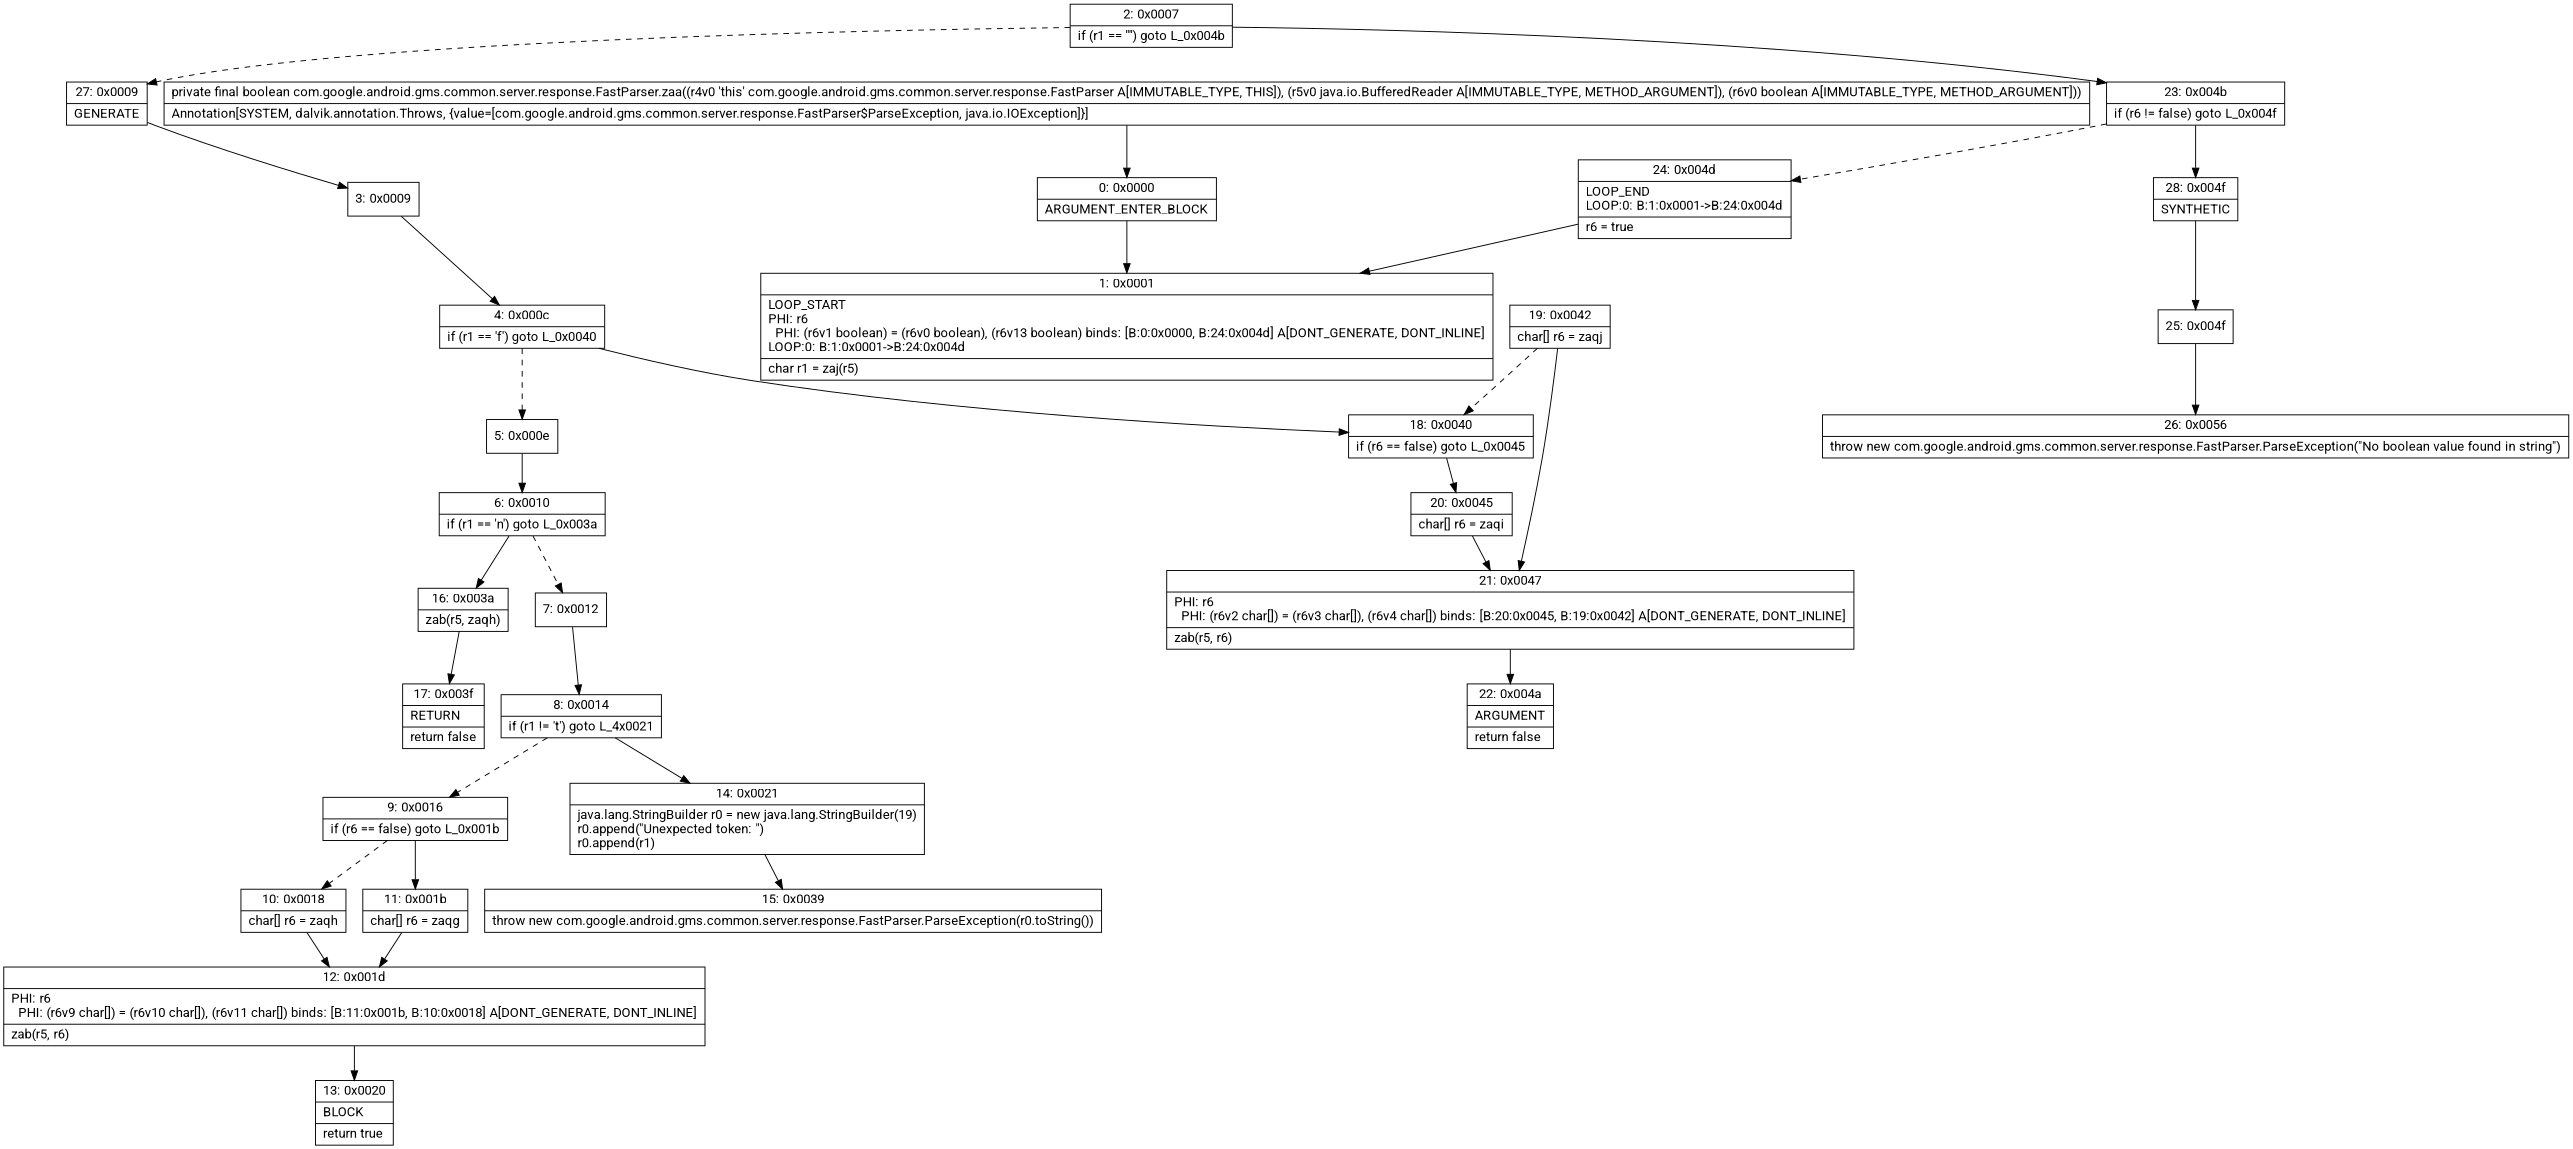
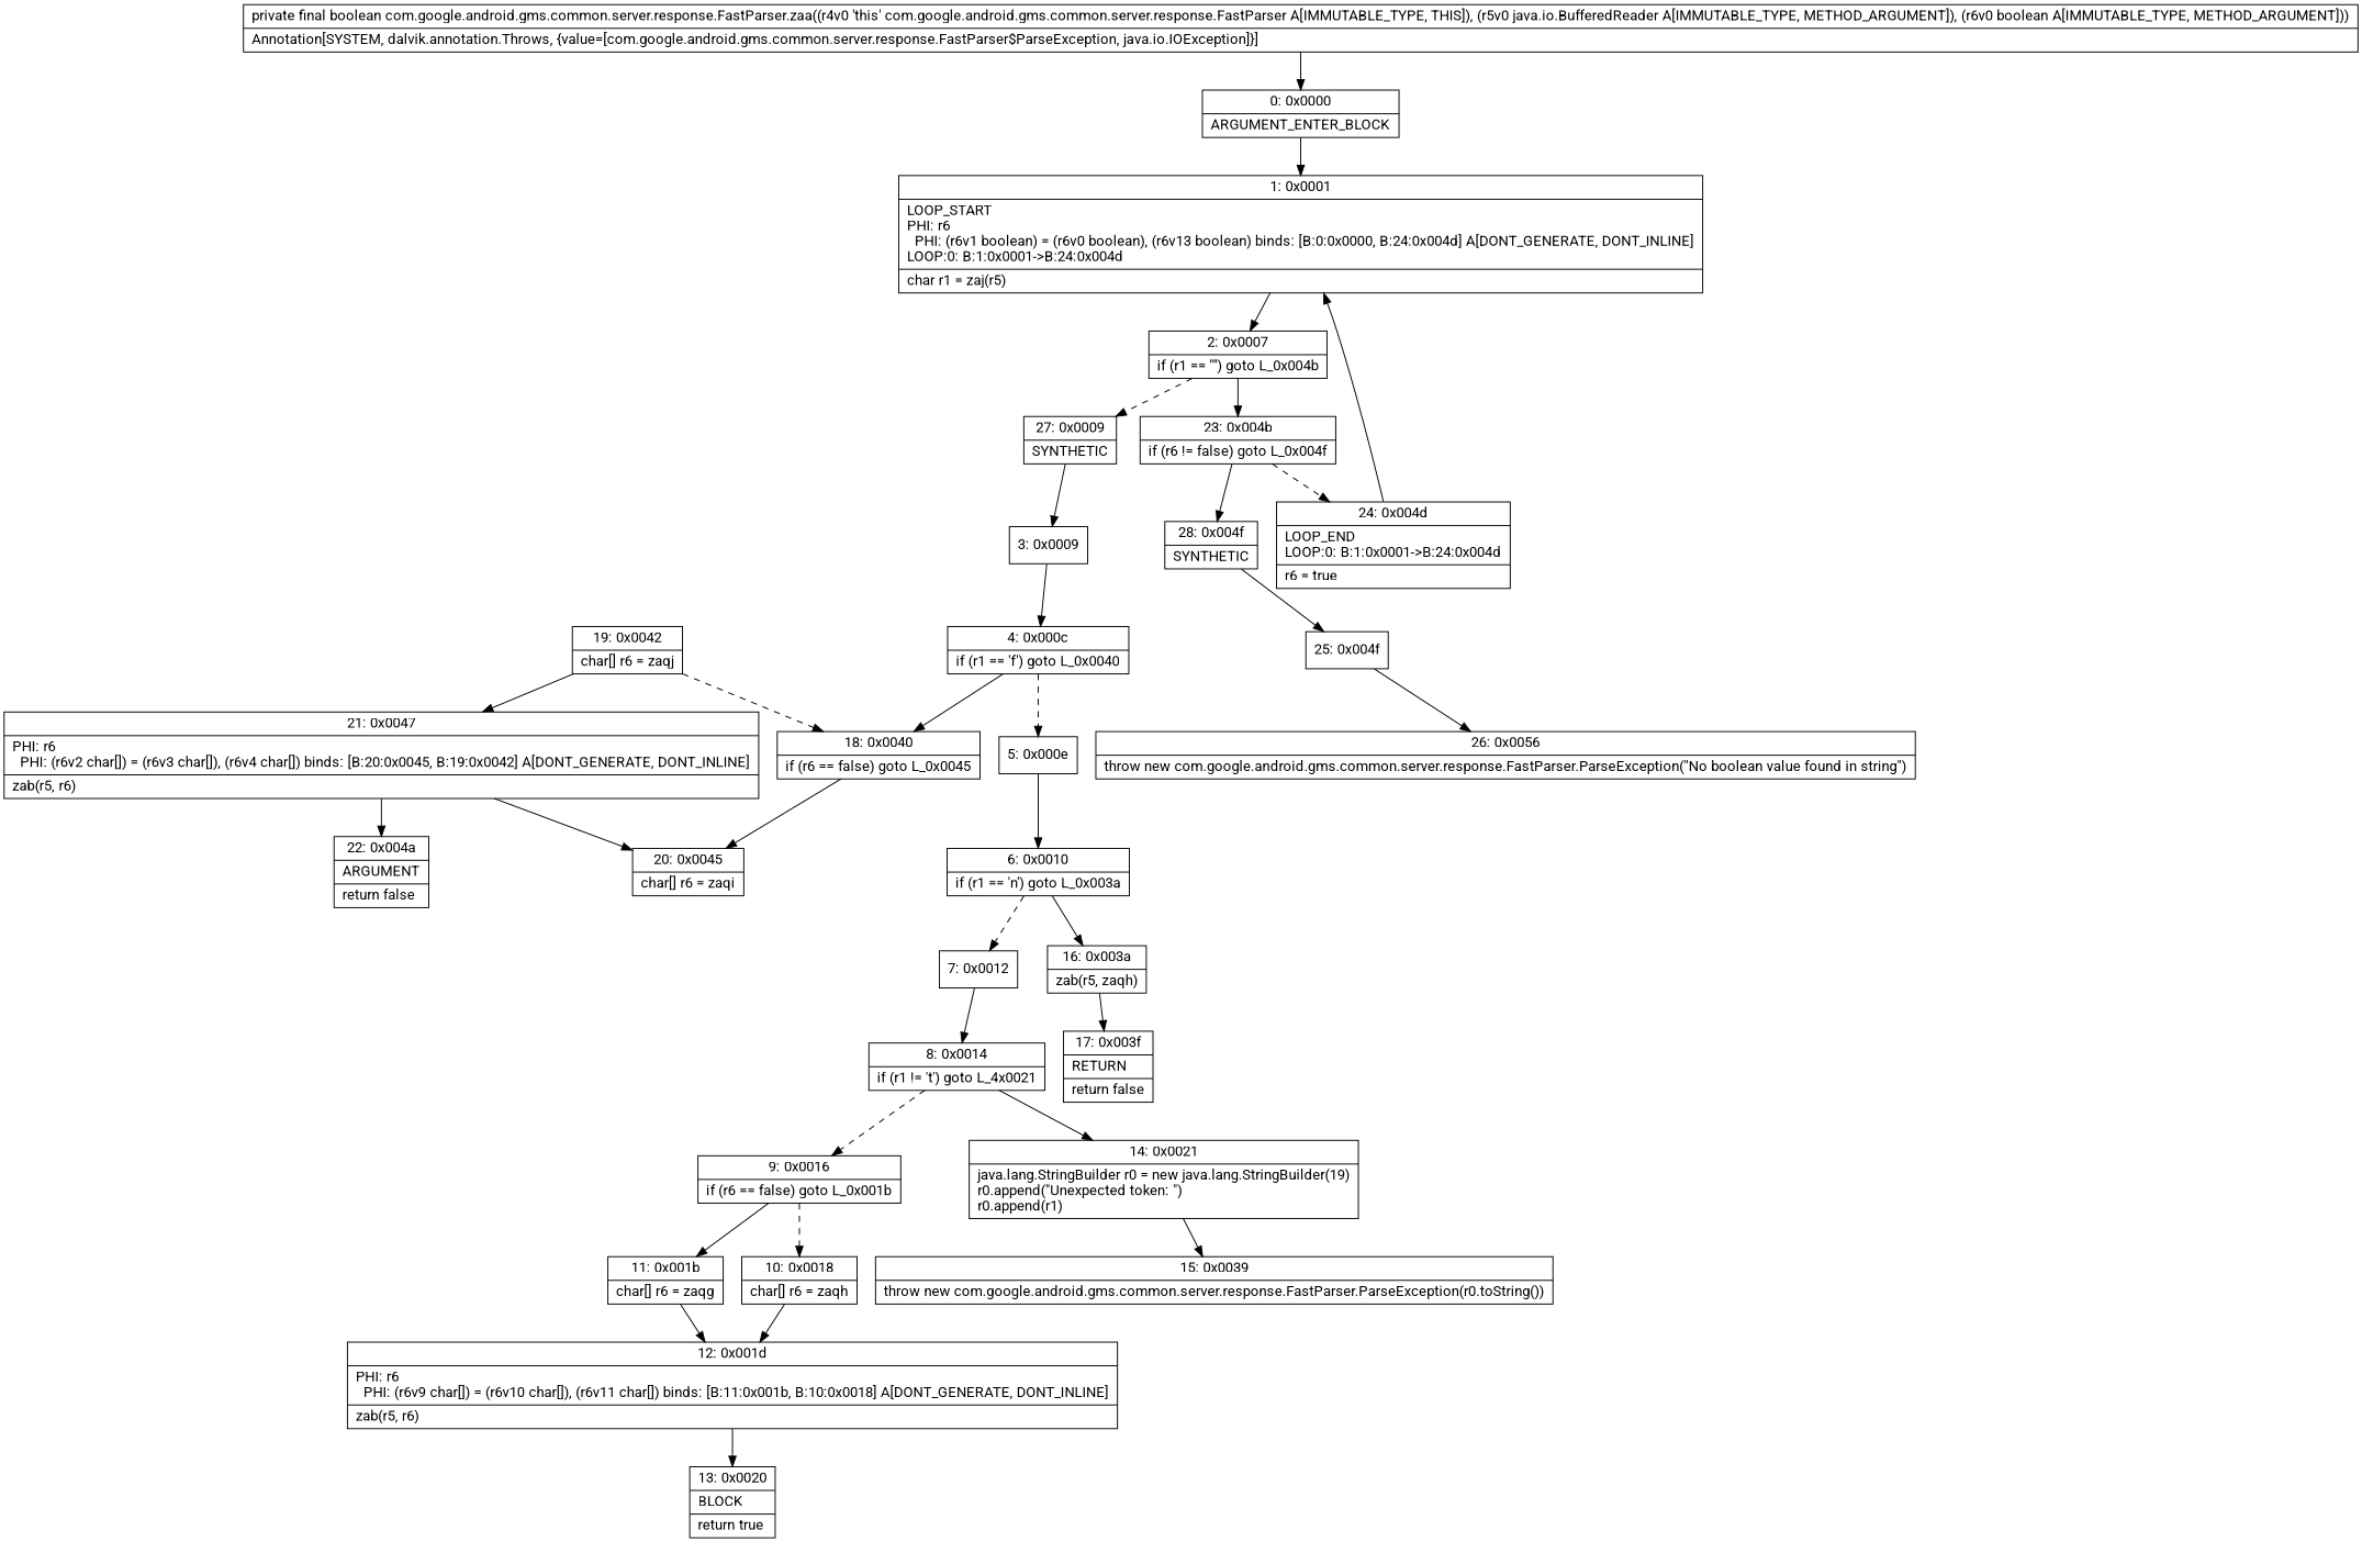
  digraph {
    fontname=Roboto
    node [fontname=Roboto shape=record]
    edge [fontname=Roboto]
    n1 [label="{0\:\ 0x0000|ARGUMENT_ENTER_BLOCK\l}"]
    n2 [label="{1\:\ 0x0001|LOOP_START\lPHI: r6 \l  PHI: (r6v1 boolean) = (r6v0 boolean), (r6v13 boolean) binds: [B:0:0x0000, B:24:0x004d] A[DONT_GENERATE, DONT_INLINE]\lLOOP:0: B:1:0x0001\-\>B:24:0x004d\l|char r1 = zaj(r5)\l}"]
    n3 [label="{2\:\ 0x0007|if (r1 == '\"') goto L_0x004b\l}"]
    n4 [label="{23\:\ 0x004b|if (r6 != false) goto L_0x004f\l}"]
-   n5 [label="{27\:\ 0x0009|GENERATE\l}"]
+   n5 [label="{27\:\ 0x0009|SYNTHETIC\l}"]
    n6 [label="{24\:\ 0x004d|LOOP_END\lLOOP:0: B:1:0x0001\-\>B:24:0x004d\l|r6 = true\l}"]
    n7 [label="{28\:\ 0x004f|SYNTHETIC\l}"]
    n8 [label="{3\:\ 0x0009}"]
    n9 [label="{4\:\ 0x000c|if (r1 == 'f') goto L_0x0040\l}"]
    n10 [label="{5\:\ 0x000e}"]
    n11 [label="{18\:\ 0x0040|if (r6 == false) goto L_0x0045\l}"]
    n12 [label="{6\:\ 0x0010|if (r1 == 'n') goto L_0x003a\l}"]
    n13 [label="{20\:\ 0x0045|char[] r6 = zaqi\l}"]
    n14 [label="{7\:\ 0x0012}"]
    n15 [label="{16\:\ 0x003a|zab(r5, zaqh)\l}"]
    n16 [label="{8\:\ 0x0014|if (r1 != 't') goto L_4x0021\l}"]
    n17 [label="{17\:\ 0x003f|RETURN\l|return false\l}"]
    n18 [label="{9\:\ 0x0016|if (r6 == false) goto L_0x001b\l}"]
    n19 [label="{14\:\ 0x0021|java.lang.StringBuilder r0 = new java.lang.StringBuilder(19)\lr0.append(\"Unexpected token: \")\lr0.append(r1)\l}"]
    n20 [label="{10\:\ 0x0018|char[] r6 = zaqh\l}"]
    n21 [label="{11\:\ 0x001b|char[] r6 = zaqg\l}"]
    n22 [label="{15\:\ 0x0039|throw new com.google.android.gms.common.server.response.FastParser.ParseException(r0.toString())\l}"]
    n23 [label="{12\:\ 0x001d|PHI: r6 \l  PHI: (r6v9 char[]) = (r6v10 char[]), (r6v11 char[]) binds: [B:11:0x001b, B:10:0x0018] A[DONT_GENERATE, DONT_INLINE]\l|zab(r5, r6)\l}"]
    n24 [label="{13\:\ 0x0020|BLOCK\l|return true\l}"]
    n25 [label="{19\:\ 0x0042|char[] r6 = zaqj\l}"]
    n26 [label="{21\:\ 0x0047|PHI: r6 \l  PHI: (r6v2 char[]) = (r6v3 char[]), (r6v4 char[]) binds: [B:20:0x0045, B:19:0x0042] A[DONT_GENERATE, DONT_INLINE]\l|zab(r5, r6)\l}"]
    n27 [label="{22\:\ 0x004a|ARGUMENT\l|return false\l}"]
    n28 [label="{25\:\ 0x004f}"]
    n29 [label="{26\:\ 0x0056|throw new com.google.android.gms.common.server.response.FastParser.ParseException(\"No boolean value found in string\")\l}"]
    n30 [label="{private final boolean com.google.android.gms.common.server.response.FastParser.zaa((r4v0 'this' com.google.android.gms.common.server.response.FastParser A[IMMUTABLE_TYPE, THIS]), (r5v0 java.io.BufferedReader A[IMMUTABLE_TYPE, METHOD_ARGUMENT]), (r6v0 boolean A[IMMUTABLE_TYPE, METHOD_ARGUMENT]))  | Annotation[SYSTEM, dalvik.annotation.Throws, \{value=[com.google.android.gms.common.server.response.FastParser$ParseException, java.io.IOException]\}]\l}"]
    n1 -> n2
+   n2 -> n3
    n3 -> n4
    n3 -> n5 [style=dashed]
    n4 -> n6 [style=dashed]
    n4 -> n7
    n5 -> n8
    n6 -> n2
    n7 -> n28
    n8 -> n9
    n9 -> n10 [style=dashed]
    n9 -> n11
    n10 -> n12
    n11 -> n13
    n12 -> n14 [style=dashed]
    n12 -> n15
-   n13 -> n26
+   n26 -> n13
    n14 -> n16
    n15 -> n17
    n16 -> n18 [style=dashed]
    n16 -> n19
    n18 -> n20 [style=dashed]
    n18 -> n21
    n19 -> n22
    n20 -> n23
    n21 -> n23
    n23 -> n24
    n25 -> n11 [style=dashed]
    n25 -> n26
    n26 -> n27
    n28 -> n29
    n30 -> n1
  }
